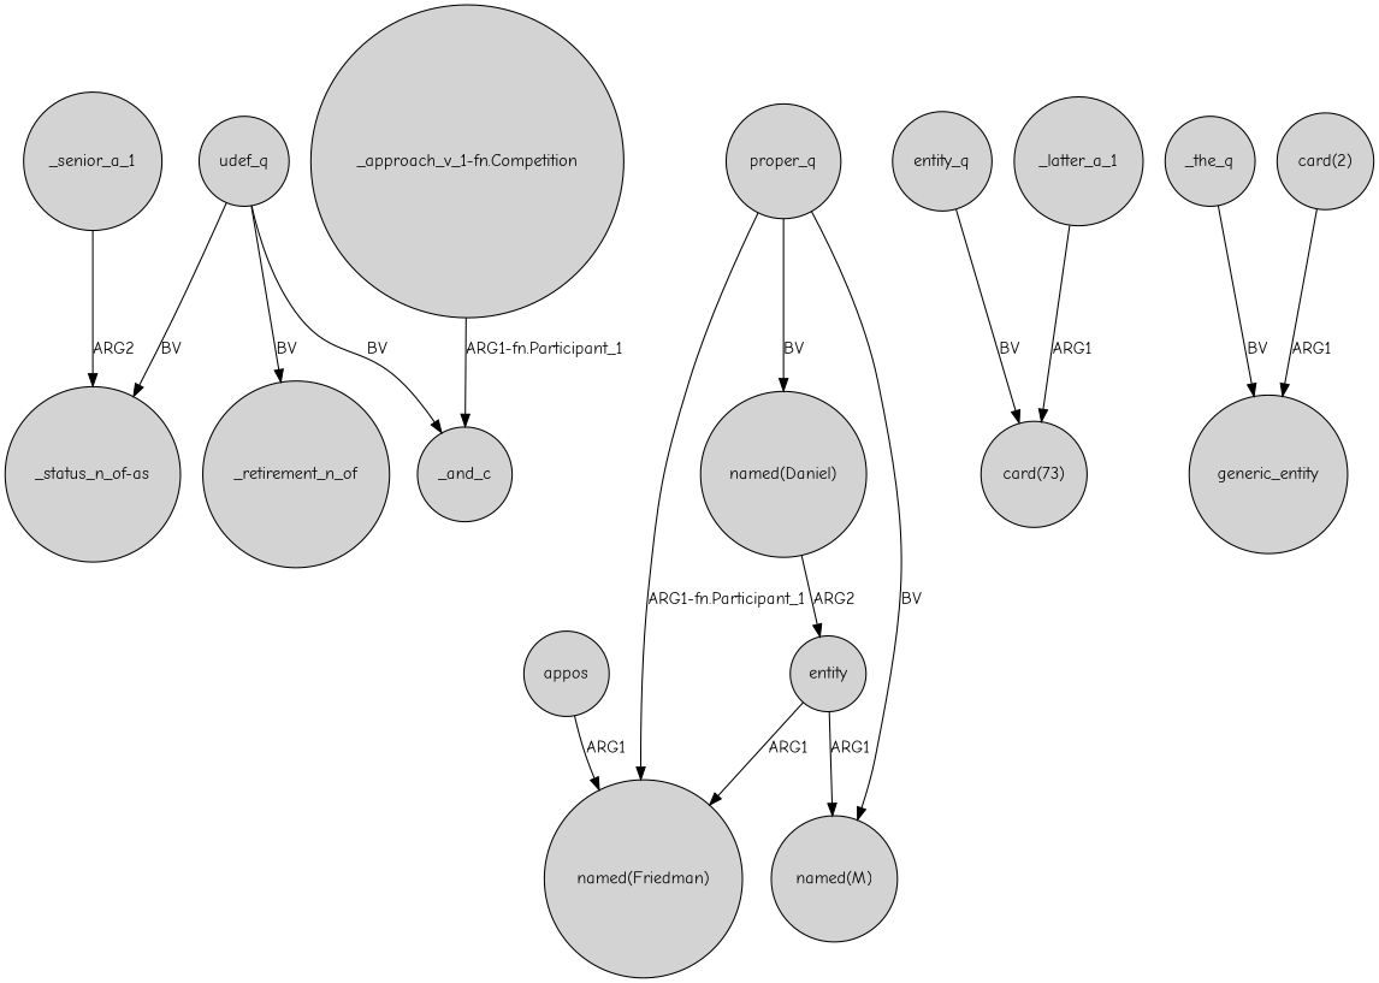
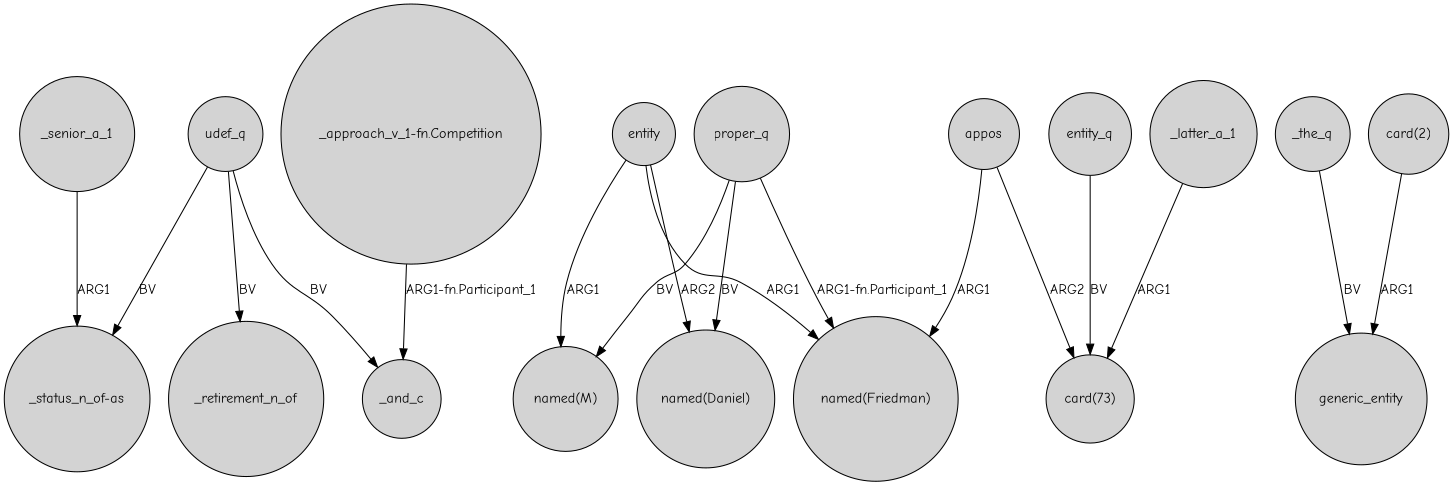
  digraph {
    fontname="Comic Neue"
    node [fontname="Comic Neue" shape=circle style=filled]
    edge [fontname="Comic Neue"]
    udef_q
    "_status_n_of-as"
    _and_c
    _retirement_n_of
    appos
    "named(Friedman)"
    "card(73)"
    n8 [label=entity]
    "named(M)"
    "named(Daniel)"
    proper_q
    n12 [label=entity_q]
    "_approach_v_1-fn.Competition"
    _the_q
    generic_entity
    _senior_a_1
    "card(2)"
    _latter_a_1
    udef_q -> "_status_n_of-as" [label=BV]
    udef_q -> _and_c [label=BV]
    udef_q -> _retirement_n_of [label=BV]
    appos -> "named(Friedman)" [label=ARG1]
+   appos -> "card(73)" [label=ARG2]
    n8 -> "named(Friedman)" [label=ARG1]
    n8 -> "named(M)" [label=ARG1]
-   "named(Daniel)" -> n8 [label=ARG2]
+   n8 -> "named(Daniel)" [label=ARG2]
    proper_q -> "named(Friedman)" [label="ARG1-fn.Participant_1"]
    proper_q -> "named(M)" [label=BV]
    proper_q -> "named(Daniel)" [label=BV]
    n12 -> "card(73)" [label=BV]
    "_approach_v_1-fn.Competition" -> _and_c [label="ARG1-fn.Participant_1"]
    _the_q -> generic_entity [label=BV]
-   _senior_a_1 -> "_status_n_of-as" [label=ARG2]
+   _senior_a_1 -> "_status_n_of-as" [label=ARG1]
    "card(2)" -> generic_entity [label=ARG1]
    _latter_a_1 -> "card(73)" [label=ARG1]
  }
